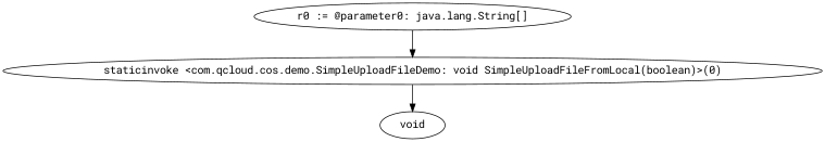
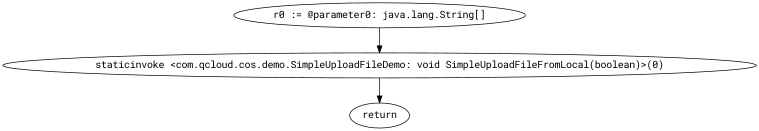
  digraph {
    fontname="Roboto Mono"
    node [fontname="Roboto Mono"]
    edge [fontname="Roboto Mono"]
    "r0 := @parameter0: java.lang.String[]"
    "staticinvoke <com.qcloud.cos.demo.SimpleUploadFileDemo: void SimpleUploadFileFromLocal(boolean)>(0)"
-   return [label=void]
+   return
    "r0 := @parameter0: java.lang.String[]" -> "staticinvoke <com.qcloud.cos.demo.SimpleUploadFileDemo: void SimpleUploadFileFromLocal(boolean)>(0)"
    "staticinvoke <com.qcloud.cos.demo.SimpleUploadFileDemo: void SimpleUploadFileFromLocal(boolean)>(0)" -> return
  }
